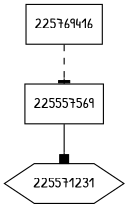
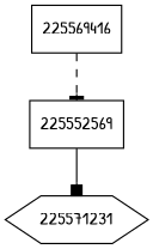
  strict digraph {
    fontname="Patrick Hand"
    node [fontname="Patrick Hand" shape=box]
    edge [fontname="Patrick Hand"]
-   225569416 [label=225769416]
-   225557569
+   225569416
+   225557569 [label=225552569]
    225571231 [shape=hexagon]
    225569416 -> 225557569 [arrowhead=tee style=dashed]
    225557569 -> 225571231 [arrowhead=box style=solid]
  }
